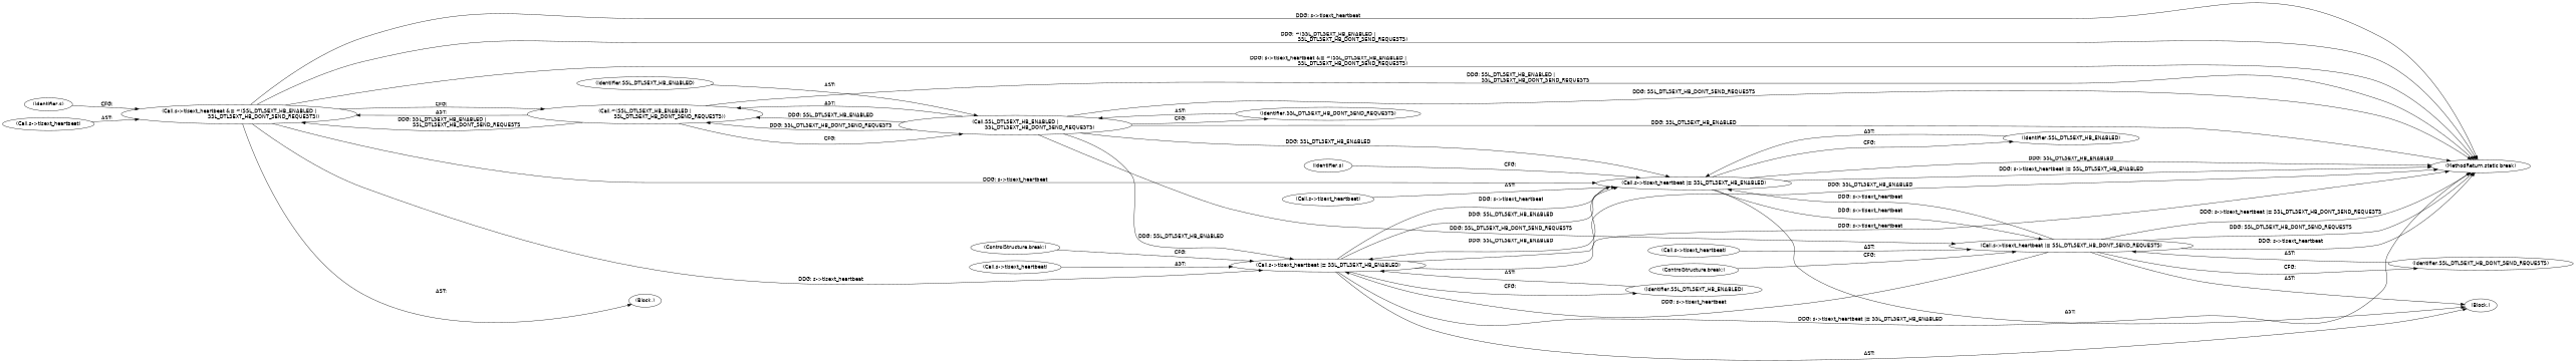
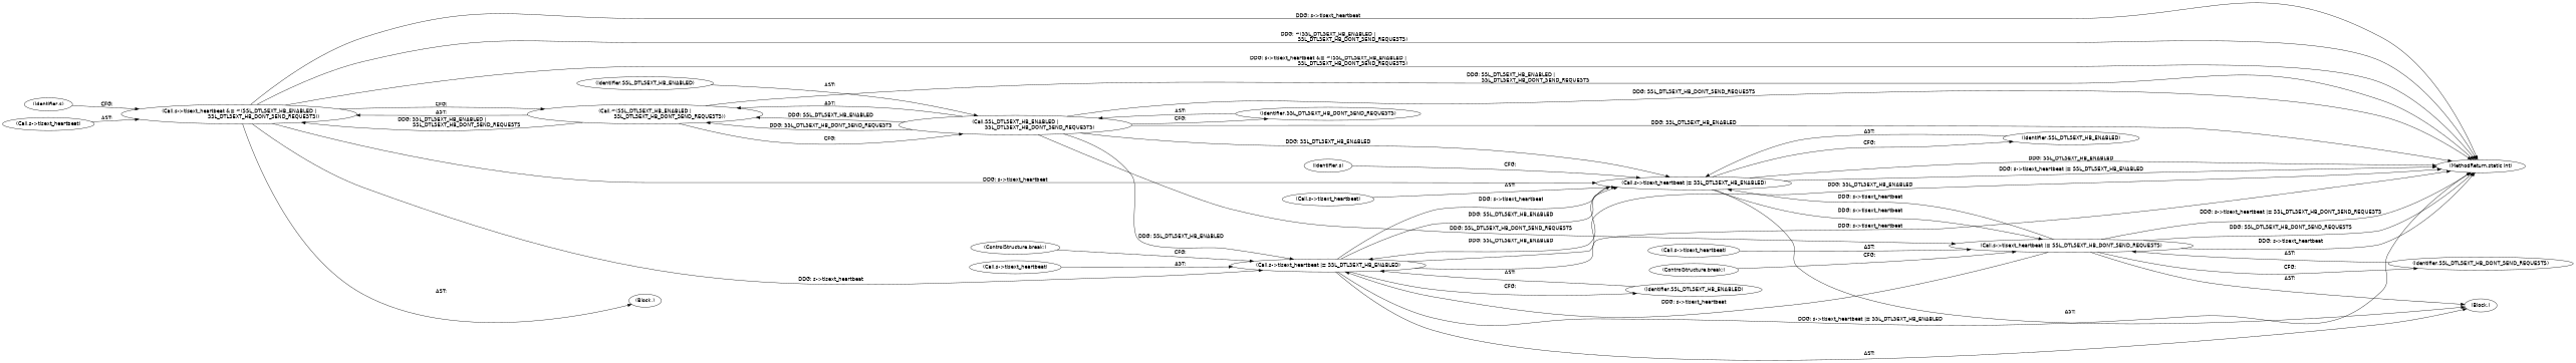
  digraph {
    rankdir=LR
    fontname="DejaVu Sans"
    node [fontname="DejaVu Sans"]
    edge [fontname="DejaVu Sans"]
    n1 [label="(Call,s->tlsext_heartbeat |= SSL_DTLSEXT_HB_ENABLED)"]
    n2 [label="(Call,s->tlsext_heartbeat |= SSL_DTLSEXT_HB_ENABLED)"]
-   n3 [label="(MethodReturn,static break)"]
+   n3 [label="(MethodReturn,static int)"]
    n4 [label="(Block,)"]
    n5 [label="(Identifier,SSL_DTLSEXT_HB_ENABLED)"]
    n6 [label="(Call,s->tlsext_heartbeat &= ~(SSL_DTLSEXT_HB_ENABLED |\n                              SSL_DTLSEXT_HB_DONT_SEND_REQUESTS))"]
    n7 [label="(Call,~(SSL_DTLSEXT_HB_ENABLED |\n                              SSL_DTLSEXT_HB_DONT_SEND_REQUESTS))"]
    n8 [label="(Block,)"]
    n9 [label="(Call,SSL_DTLSEXT_HB_ENABLED |\n                              SSL_DTLSEXT_HB_DONT_SEND_REQUESTS)"]
    n10 [label="(Call,s->tlsext_heartbeat |= SSL_DTLSEXT_HB_DONT_SEND_REQUESTS)"]
    n11 [label="(Identifier,SSL_DTLSEXT_HB_DONT_SEND_REQUESTS)"]
    n12 [label="(Identifier,SSL_DTLSEXT_HB_DONT_SEND_REQUESTS)"]
    n13 [label="(Identifier,SSL_DTLSEXT_HB_ENABLED)"]
    n14 [label="(Call,s->tlsext_heartbeat)"]
    n15 [label="(ControlStructure,break;)"]
    n16 [label="(Identifier,s)"]
    n17 [label="(Identifier,s)"]
    n18 [label="(Identifier,SSL_DTLSEXT_HB_ENABLED)"]
    n19 [label="(ControlStructure,break;)"]
    n20 [label="(Call,s->tlsext_heartbeat)"]
    n21 [label="(Call,s->tlsext_heartbeat)"]
    n22 [label="(Call,s->tlsext_heartbeat)"]
    n1 -> n2 [label="DDG: s->tlsext_heartbeat"]
    n1 -> n2 [label="DDG: SSL_DTLSEXT_HB_ENABLED"]
    n1 -> n3 [label="DDG: s->tlsext_heartbeat |= SSL_DTLSEXT_HB_ENABLED"]
    n1 -> n3 [label="DDG: SSL_DTLSEXT_HB_ENABLED"]
    n1 -> n3 [label="DDG: s->tlsext_heartbeat"]
    n1 -> n4 [label="AST: "]
    n1 -> n5 [label="CFG: "]
    n2 -> n1 [label="DDG: SSL_DTLSEXT_HB_ENABLED"]
    n2 -> n3 [label="DDG: s->tlsext_heartbeat |= SSL_DTLSEXT_HB_ENABLED"]
    n2 -> n3 [label="DDG: SSL_DTLSEXT_HB_ENABLED"]
    n2 -> n4 [label="AST: "]
    n2 -> n10 [label="DDG: s->tlsext_heartbeat"]
    n2 -> n13 [label="CFG: "]
    n5 -> n1 [label="AST: "]
    n6 -> n1 [label="DDG: s->tlsext_heartbeat"]
    n6 -> n2 [label="DDG: s->tlsext_heartbeat"]
    n6 -> n3 [label="DDG: s->tlsext_heartbeat"]
    n6 -> n3 [label="DDG: ~(SSL_DTLSEXT_HB_ENABLED |\n                              SSL_DTLSEXT_HB_DONT_SEND_REQUESTS)"]
    n6 -> n3 [label="DDG: s->tlsext_heartbeat &= ~(SSL_DTLSEXT_HB_ENABLED |\n                              SSL_DTLSEXT_HB_DONT_SEND_REQUESTS)"]
    n6 -> n7 [label="CFG: "]
    n6 -> n8 [label="AST: "]
    n7 -> n3 [label="DDG: SSL_DTLSEXT_HB_ENABLED |\n                              SSL_DTLSEXT_HB_DONT_SEND_REQUESTS"]
    n7 -> n6 [label="AST: "]
    n7 -> n6 [label="DDG: SSL_DTLSEXT_HB_ENABLED |\n                              SSL_DTLSEXT_HB_DONT_SEND_REQUESTS"]
    n7 -> n9 [label="CFG: "]
    n9 -> n1 [label="DDG: SSL_DTLSEXT_HB_ENABLED"]
    n9 -> n2 [label="DDG: SSL_DTLSEXT_HB_ENABLED"]
    n9 -> n3 [label="DDG: SSL_DTLSEXT_HB_DONT_SEND_REQUESTS"]
    n9 -> n3 [label="DDG: SSL_DTLSEXT_HB_ENABLED"]
    n9 -> n7 [label="AST: "]
    n9 -> n7 [label="DDG: SSL_DTLSEXT_HB_ENABLED"]
    n9 -> n7 [label="DDG: SSL_DTLSEXT_HB_DONT_SEND_REQUESTS"]
    n9 -> n10 [label="DDG: SSL_DTLSEXT_HB_DONT_SEND_REQUESTS"]
    n9 -> n11 [label="CFG: "]
    n10 -> n1 [label="DDG: s->tlsext_heartbeat"]
    n10 -> n2 [label="DDG: s->tlsext_heartbeat"]
    n10 -> n3 [label="DDG: s->tlsext_heartbeat |= SSL_DTLSEXT_HB_DONT_SEND_REQUESTS"]
    n10 -> n3 [label="DDG: SSL_DTLSEXT_HB_DONT_SEND_REQUESTS"]
    n10 -> n3 [label="DDG: s->tlsext_heartbeat"]
    n10 -> n4 [label="AST: "]
    n10 -> n12 [label="CFG: "]
    n11 -> n9 [label="AST: "]
    n12 -> n10 [label="AST: "]
    n13 -> n2 [label="AST: "]
    n14 -> n2 [label="AST: "]
    n15 -> n10 [label="CFG: "]
    n16 -> n2 [label="CFG: "]
    n17 -> n6 [label="CFG: "]
    n18 -> n9 [label="AST: "]
    n19 -> n1 [label="CFG: "]
    n20 -> n1 [label="AST: "]
    n21 -> n6 [label="AST: "]
    n22 -> n10 [label="AST: "]
  }
